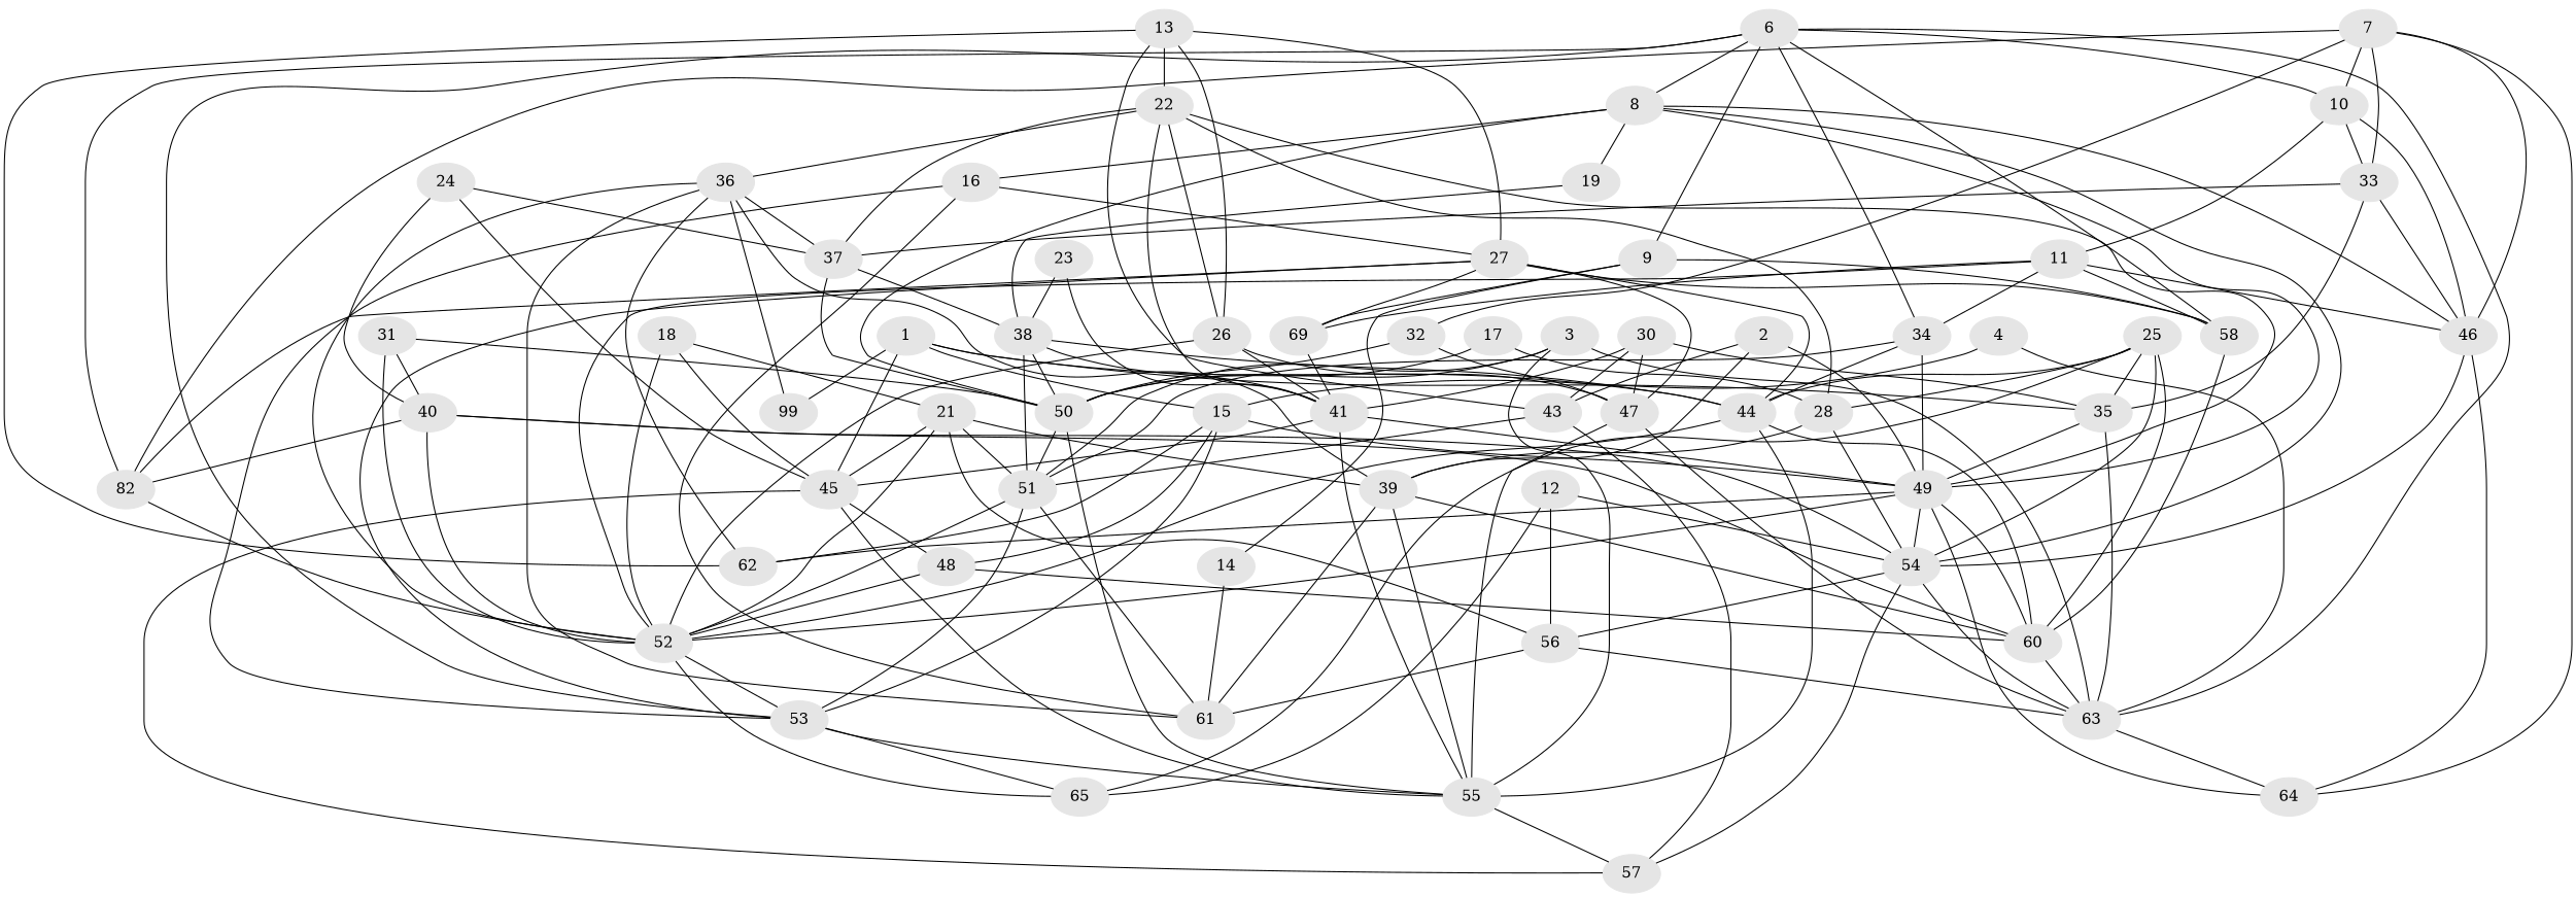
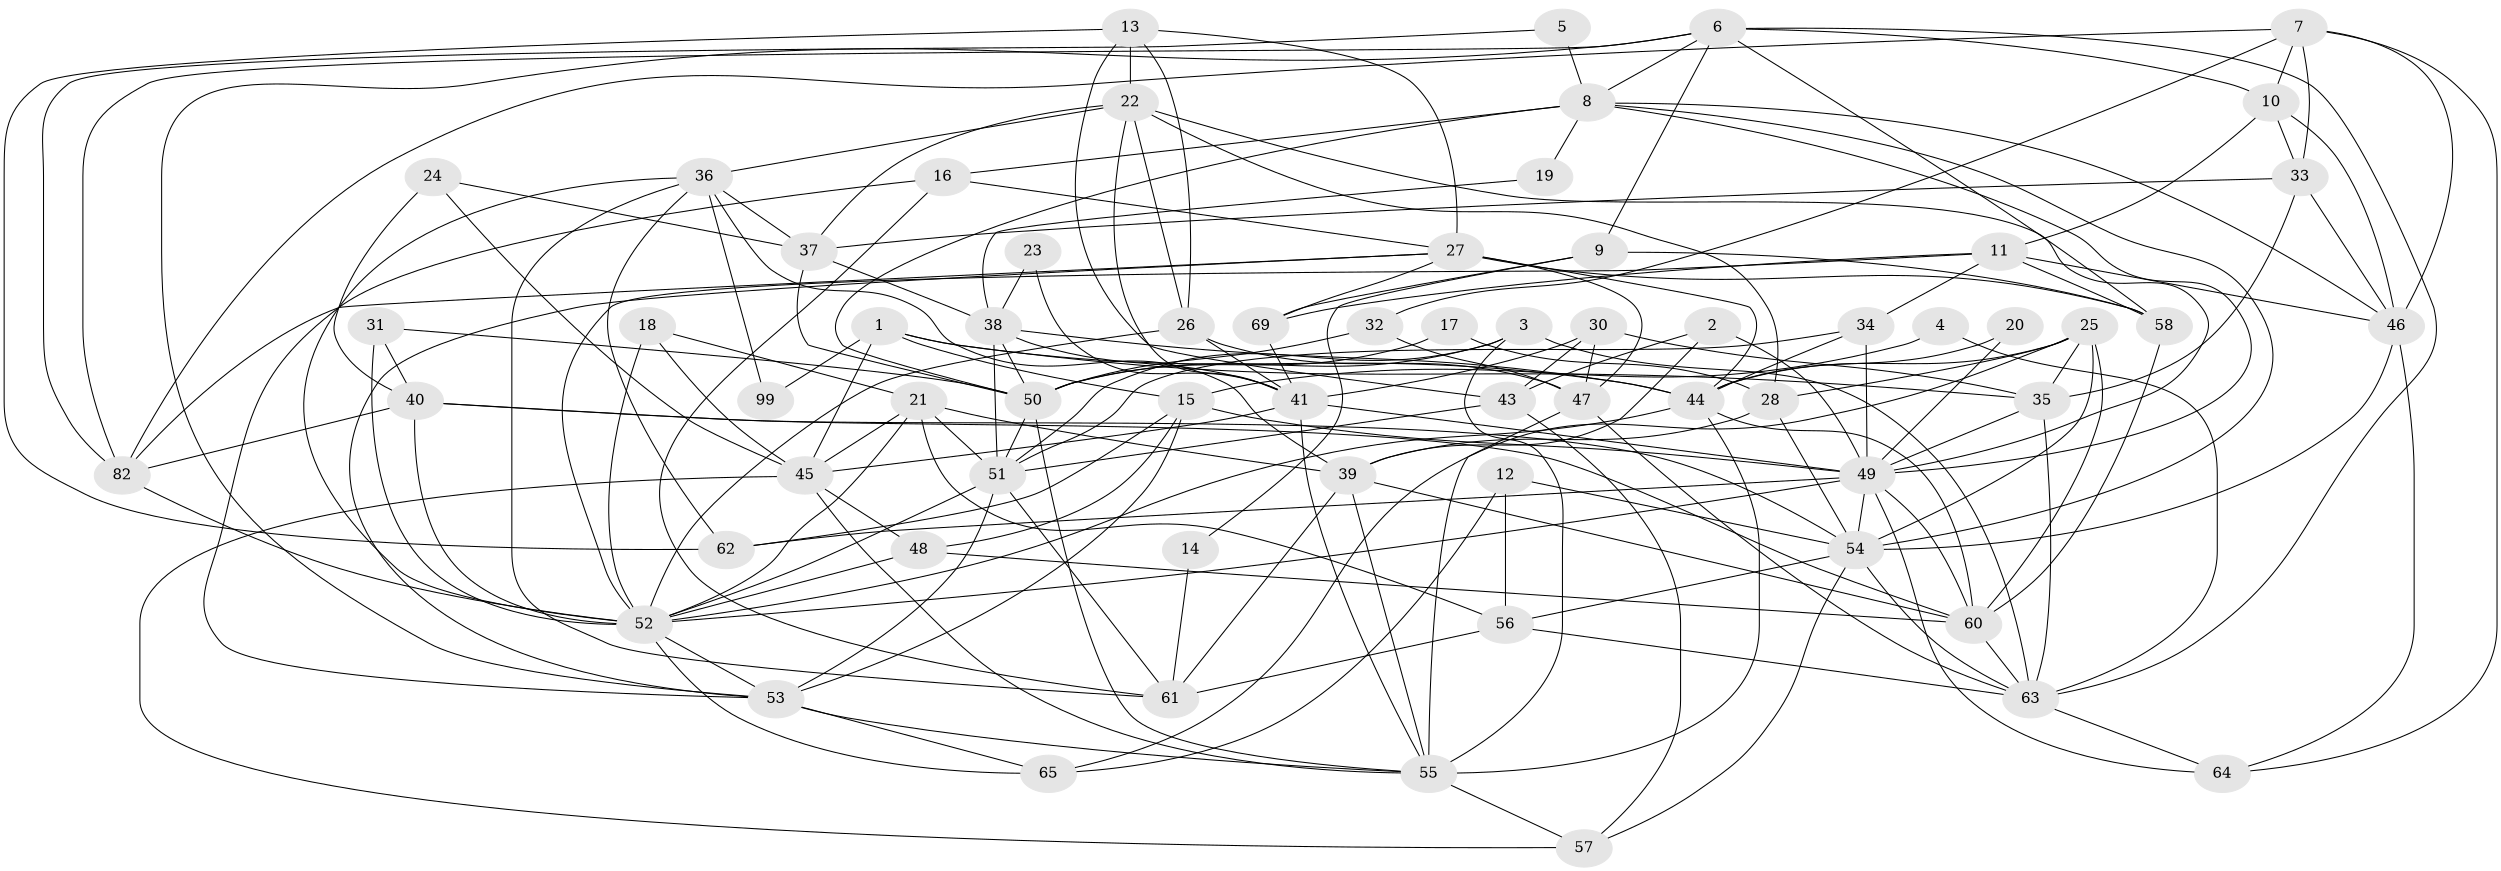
  graph {
    fontname="DejaVu Serif"
    node [color=gray90 fontname="DejaVu Serif" style=filled]
    edge [fontname="DejaVu Serif" weight=1.0]
    1
    15
    35
    44
    45
    n6 [label=99]
    49
    53
    62
    48
    63
    55
    52
    60
    57
    2
    39
    43
    61
    51
    64
    54
    3
    50
    4
+   5
    8
    n28 [label=82]
    46
    16
    19
    6
    9
    10
    34
    58
    14
    n38 [label=69]
    33
    11
    65
    7
    32
    47
    37
    27
    38
    56
    41
    12
    13
    22
    26
    28
    36
    25
    17
    18
    21
+   20
    23
    24
    40
    30
    31
    1 -- 15
    1 -- 35
    1 -- 44 [weight=2.0]
    1 -- 45
    1 -- n6
    15 -- 49
    15 -- 53
    15 -- 62
    15 -- 48
    35 -- 49
    35 -- 63
    44 -- 55
    44 -- 52
    44 -- 60
    45 -- 48
    45 -- 55
    45 -- 57
    49 -- 62
    49 -- 52
    49 -- 60
    49 -- 64
    49 -- 54
    53 -- 55
    53 -- 65
    48 -- 52
    48 -- 60 [weight=2.0]
    63 -- 64
    55 -- 57
    52 -- 53
    52 -- 65
    60 -- 63
    2 -- 49
    2 -- 39
    2 -- 43
    39 -- 55
    39 -- 60
    39 -- 61
    43 -- 57
    43 -- 51
    51 -- 53
    51 -- 52
    51 -- 61
    54 -- 63
    54 -- 57
    54 -- 56
    3 -- 63
    3 -- 55
    3 -- 51
    3 -- 50
    50 -- 55
    50 -- 51 [weight=2.0]
    4 -- 15
    4 -- 63
+   5 -- 8
+   5 -- n28
    8 -- 49
    8 -- 54
    8 -- 50
    8 -- 46
    8 -- 16
    8 -- 19
    n28 -- 52
    46 -- 64
    46 -- 54
    16 -- 53
    16 -- 61
    16 -- 27
    19 -- 38
    6 -- 53
    6 -- 63
    6 -- 8
    6 -- n28
    6 -- 9
    6 -- 10
-   6 -- 34
    6 -- 58
    9 -- 58
    9 -- 14
    9 -- n38
    10 -- 46
    10 -- 33
    10 -- 11
    34 -- 44
    34 -- 49
    34 -- 51
    58 -- 60
    14 -- 61
    n38 -- 41
    33 -- 35
    33 -- 46
    33 -- 37
    11 -- 52
    11 -- 46 [weight=3.0]
    11 -- 34
    11 -- 58
    11 -- n38
    7 -- 64
    7 -- n28
    7 -- 46
    7 -- 10
    7 -- 33
    7 -- 32
    32 -- 50
    32 -- 47
    47 -- 63
    47 -- 55 [weight=2.0]
    37 -- 50
    37 -- 38
    27 -- 44
    27 -- 53
    27 -- n28
    27 -- 58 [weight=2.0]
    27 -- n38
    27 -- 47
    38 -- 44
    38 -- 51
    38 -- 50
    38 -- 41
    56 -- 63
    56 -- 61
    41 -- 45
    41 -- 49
    41 -- 55
    12 -- 54
    12 -- 65
    12 -- 56
    13 -- 62
    13 -- 43
    13 -- 27
    13 -- 22
    13 -- 26
    22 -- 49
    22 -- 37
    22 -- 41
    22 -- 26
    22 -- 28
    22 -- 36
    26 -- 52
    26 -- 47
    26 -- 41
    28 -- 39
    28 -- 54
    36 -- n6
    36 -- 62
    36 -- 52
    36 -- 39
    36 -- 61
    36 -- 37
    25 -- 35
    25 -- 44
    25 -- 60
    25 -- 54
    25 -- 65
    25 -- 28
    17 -- 50
    17 -- 28
    18 -- 45
    18 -- 52
    18 -- 21
    21 -- 45
    21 -- 52
    21 -- 39
    21 -- 51 [weight=2.0]
    21 -- 56
+   20 -- 44
+   20 -- 49
    23 -- 38
    23 -- 41
    24 -- 45
    24 -- 37
    24 -- 40
    40 -- 52
    40 -- 60
    40 -- 54
    40 -- n28
    30 -- 35
    30 -- 43 [weight=2.0]
    30 -- 47
    30 -- 41
    31 -- 52
    31 -- 50
    31 -- 40
  }
